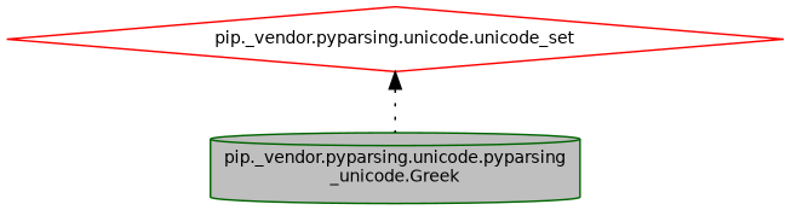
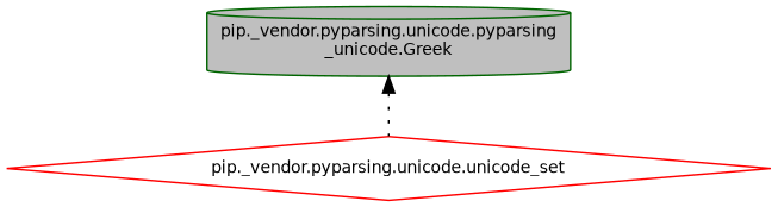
  digraph {
    node [fontname=Helvetica fontsize=10 style=filled]
    n1 [color=darkgreen fillcolor=grey75 fontcolor=black height=0.2 label="pip._vendor.pyparsing.unicode.pyparsing\l_unicode.Greek" shape=cylinder width=0.4]
    n2 [color=red fillcolor=white height=0.2 label="pip._vendor.pyparsing.unicode.unicode_set" shape=diamond width=0.4]
-   n2 -> n1 [color=black dir=back fontname=Helvetica fontsize=10 labelfontname=Helvetica labelfontsize=10 style=dotted]
+   n1 -> n2 [color=black dir=back fontname=Helvetica fontsize=10 labelfontname=Helvetica labelfontsize=10 style=dotted]
  }
